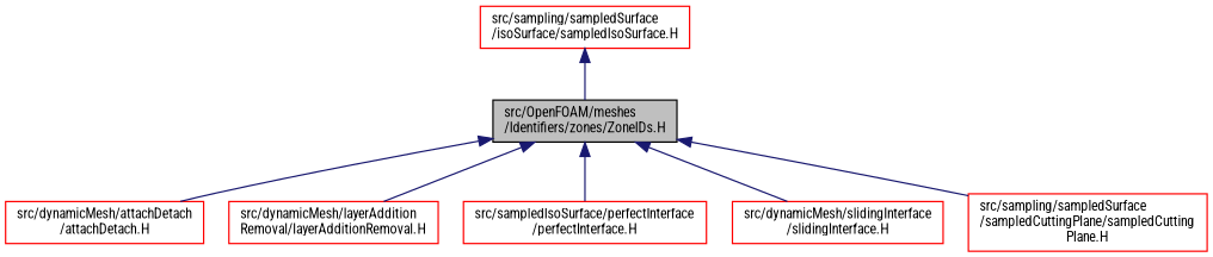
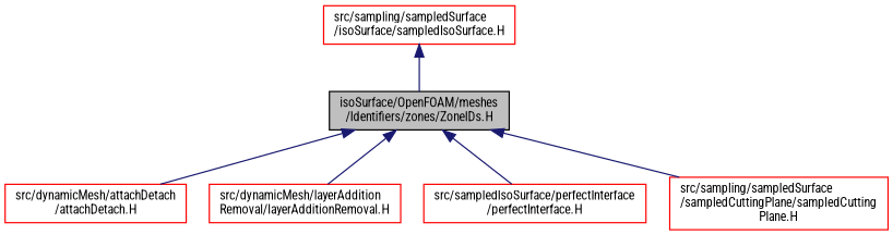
  digraph {
    fontname="Roboto Condensed"
    node [color=red fontname="Roboto Condensed" fontsize=10 shape=record]
    edge [color=midnightblue dir=back fontname="Roboto Condensed" fontsize=10 labelfontname=FreeSans labelfontsize=10 style=solid]
-   n1 [color=black fillcolor=grey75 fontcolor=black height=0.2 label="src/OpenFOAM/meshes\l/Identifiers/zones/ZoneIDs.H" style=filled width=0.4]
+   n1 [color=black fillcolor=grey75 fontcolor=black height=0.2 label="isoSurface/OpenFOAM/meshes\l/Identifiers/zones/ZoneIDs.H" style=filled width=0.4]
    n2 [height=0.2 label="src/dynamicMesh/attachDetach\l/attachDetach.H" width=0.4]
    n3 [height=0.2 label="src/dynamicMesh/layerAddition\lRemoval/layerAdditionRemoval.H" width=0.4]
    n4 [height=0.2 label="src/sampledIsoSurface/perfectInterface\l/perfectInterface.H" width=0.4]
-   n5 [height=0.2 label="src/dynamicMesh/slidingInterface\l/slidingInterface.H" width=0.4]
    n6 [height=0.2 label="src/sampling/sampledSurface\l/sampledCuttingPlane/sampledCutting\lPlane.H" width=0.4]
    n7 [height=0.2 label="src/sampling/sampledSurface\l/isoSurface/sampledIsoSurface.H" width=0.4]
    n1 -> n2
    n1 -> n3
    n1 -> n4
-   n1 -> n5
    n1 -> n6
    n7 -> n1
  }
